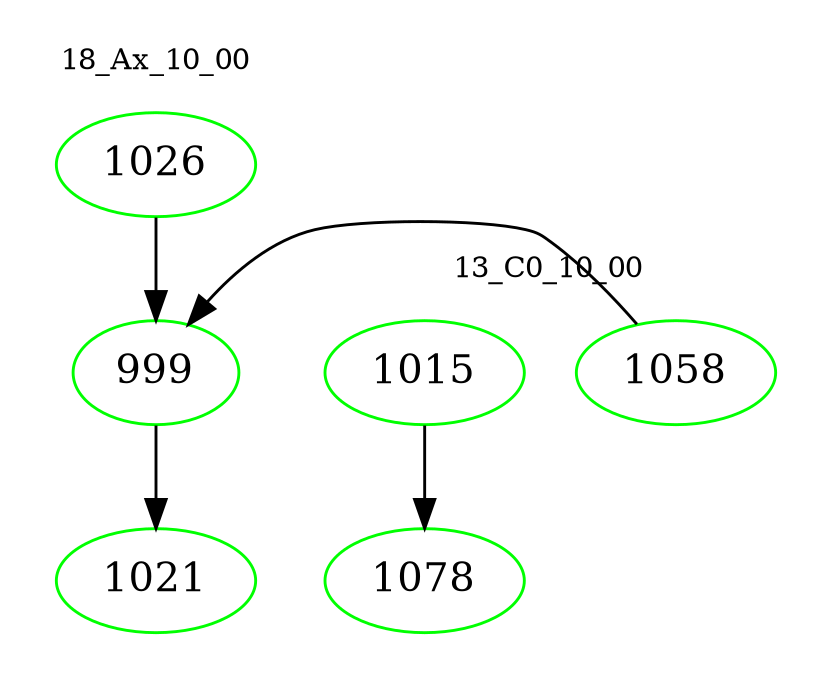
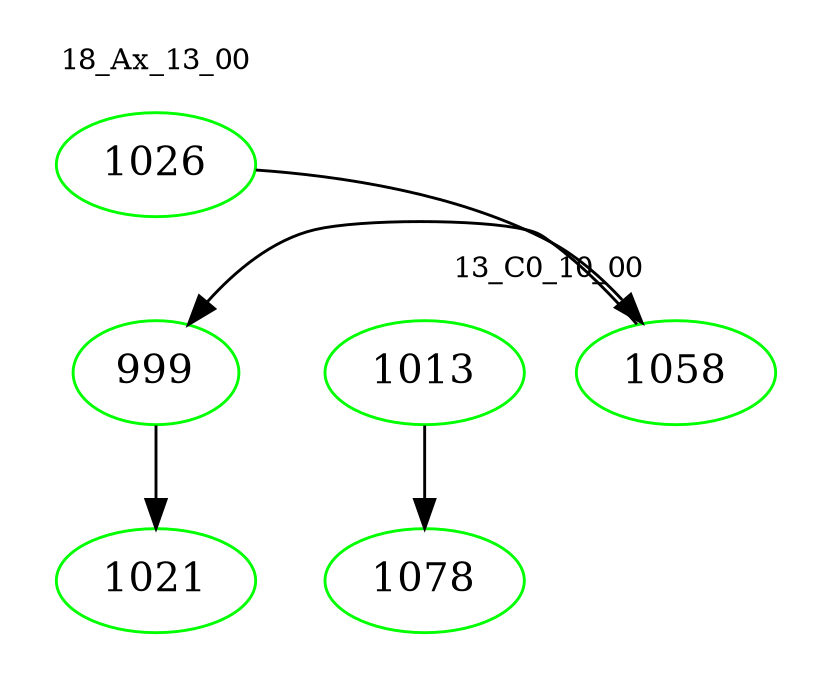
  digraph {
    fontname="DejaVu Serif"
    node [color=green fontname="DejaVu Serif"]
    edge [color=black fontname="DejaVu Serif"]
    n1 [label=1026]
    n2 [label=999]
    n3 [label=1021]
    n4 [label=1058]
-   n5 [label=1015]
+   n5 [label=1013]
    n6 [label=1078]
    subgraph cluster_1 {
      color=white
      fontsize=10
-     label="18_Ax_10_00"
+     label="18_Ax_13_00"
      n1
      n2
      n3
    }
    subgraph cluster_2 {
      color=white
      fontsize=10
      label="13_C0_10_00"
      n4
      n5
      n6
    }
-   n1 -> n2
+   n1 -> n4
    n2 -> n3
    n4 -> n2
    n5 -> n6
  }
